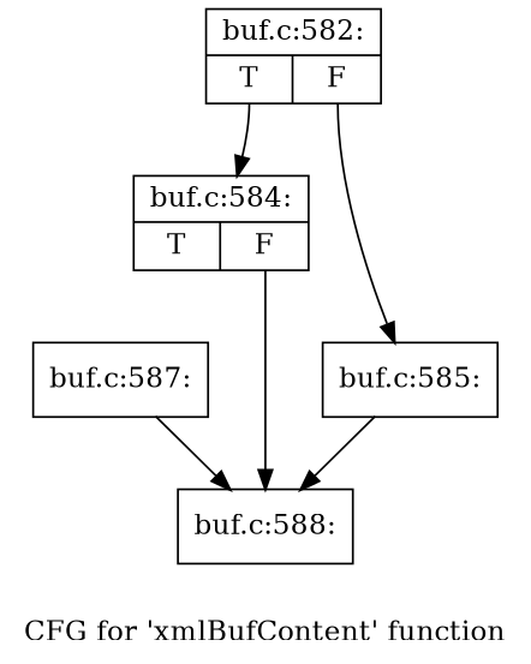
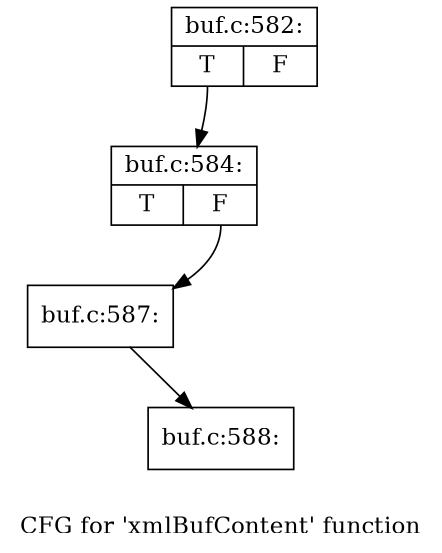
  digraph {
    fontname="DejaVu Serif"
    label="CFG for 'xmlBufContent' function"
    node [fontname="DejaVu Serif" shape=record]
    edge [fontname="DejaVu Serif"]
    n1 [label="{buf.c:582:|{<s0>T|<s1>F}}"]
    n2 [label="{buf.c:584:|{<s0>T|<s1>F}}"]
-   n3 [label="{buf.c:585:}"]
    n4 [label="{buf.c:587:}"]
    n5 [label="{buf.c:588:}"]
    n1 -> n2 [tailport=s0]
-   n1 -> n3 [tailport=s1]
-   n2 -> n5 [tailport=s1]
-   n3 -> n5
+   n2 -> n4 [tailport=s1]
    n4 -> n5
  }
